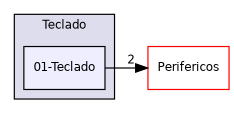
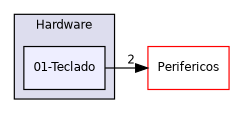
  digraph {
    compound=true
    rankdir=LR
    node [fontname=Helvetica fontsize=10 shape=box style=filled]
    n1 [fillcolor="#eeeeff" label="01-Teclado" pencolor=black]
    n2 [color=red fillcolor=white label=Perifericos]
    subgraph cluster_1 {
      bgcolor="#ddddee"
      fontname=Helvetica
      fontsize=10
-     label=Teclado
+     label=Hardware
      pencolor=black
      n1
    }
    n1 -> n2 [headlabel=2 labeldistance=1.5 labelfontname=Helvetica labelfontsize=10]
  }
